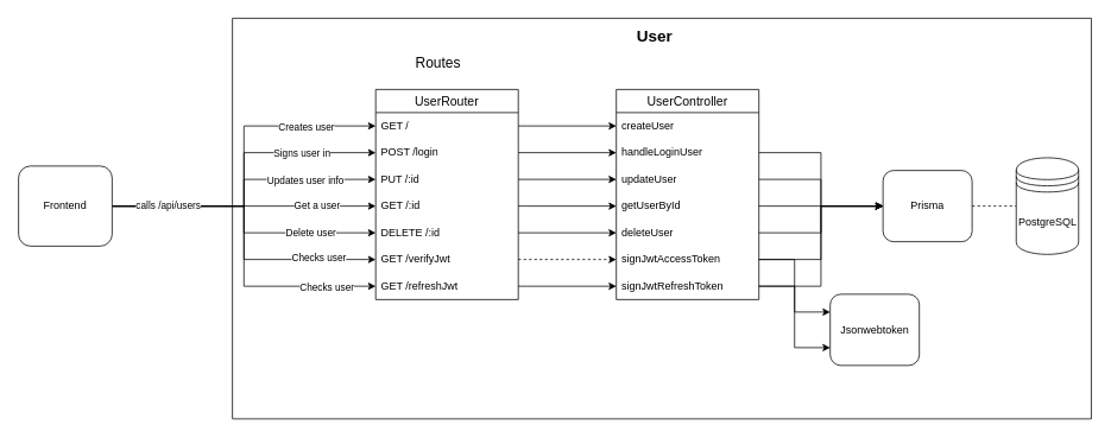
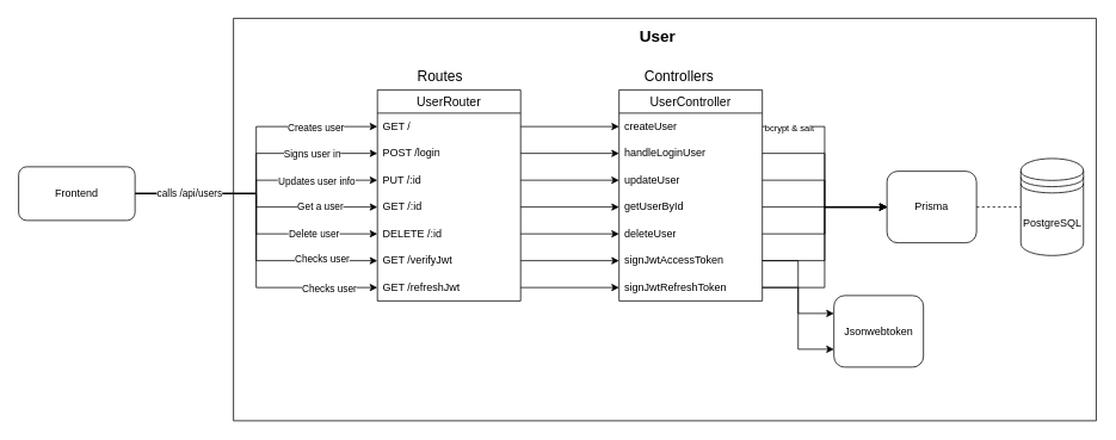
  <mxCell id="0" />
  <mxCell id="1" parent="0" />
  <mxCell id="2" value="" style="swimlane;startSize=0;fontStyle=0" parent="1" vertex="1"><mxGeometry x="260" y="20" width="963.75" height="450" as="geometry" /></mxCell>
  <mxCell id="3" value="&lt;font style=&quot;font-size: 18px;&quot;&gt;User&lt;/font&gt;" style="text;html=1;strokeColor=none;fillColor=none;align=center;verticalAlign=middle;whiteSpace=wrap;rounded=0;labelBorderColor=none;fontStyle=1" parent="2" vertex="1"><mxGeometry x="433.75" width="80" height="40" as="geometry" /></mxCell>
- <mxCell id="4" value="Routes" style="text;html=1;strokeColor=none;fillColor=none;align=center;verticalAlign=middle;whiteSpace=wrap;rounded=0;fontSize=16;" vertex="1" parent="2"><mxGeometry x="180.75" y="35" width="100" height="30" as="geometry" /></mxCell>
+ <mxCell id="4" value="Routes" style="text;html=1;strokeColor=none;fillColor=none;align=center;verticalAlign=middle;whiteSpace=wrap;rounded=0;fontSize=16;" vertex="1" parent="2"><mxGeometry x="180.75" y="50" width="100" height="30" as="geometry" /></mxCell>
+ <mxCell id="5" value="Controllers" style="text;html=1;strokeColor=none;fillColor=none;align=center;verticalAlign=middle;whiteSpace=wrap;rounded=0;fontSize=16;" vertex="1" parent="2"><mxGeometry x="448.25" y="50" width="100" height="30" as="geometry" /></mxCell>
  <mxCell id="6" value="UserRouter" style="swimlane;fontStyle=0;childLayout=stackLayout;horizontal=1;startSize=26;horizontalStack=0;resizeParent=1;resizeParentMax=0;resizeLast=0;collapsible=1;marginBottom=0;align=center;fontSize=14;" vertex="1" parent="2"><mxGeometry x="160.75" y="80" width="160" height="236" as="geometry" /></mxCell>
  <mxCell id="7" value="GET /" style="text;strokeColor=none;fillColor=none;align=left;verticalAlign=middle;spacingLeft=4;spacingRight=4;overflow=hidden;points=[[0,0.5],[1,0.5]];portConstraint=eastwest;rotatable=0;whiteSpace=wrap;html=1;" vertex="1" parent="6"><mxGeometry y="26" width="160" height="30" as="geometry" /></mxCell>
  <mxCell id="8" value="POST /login" style="text;strokeColor=none;fillColor=none;align=left;verticalAlign=middle;spacingLeft=4;spacingRight=4;overflow=hidden;points=[[0,0.5],[1,0.5]];portConstraint=eastwest;rotatable=0;whiteSpace=wrap;html=1;" vertex="1" parent="6"><mxGeometry y="56" width="160" height="30" as="geometry" /></mxCell>
  <mxCell id="9" value="PUT /:id" style="text;strokeColor=none;fillColor=none;align=left;verticalAlign=middle;spacingLeft=4;spacingRight=4;overflow=hidden;points=[[0,0.5],[1,0.5]];portConstraint=eastwest;rotatable=0;whiteSpace=wrap;html=1;" vertex="1" parent="6"><mxGeometry y="86" width="160" height="30" as="geometry" /></mxCell>
  <mxCell id="10" value="GET /:id" style="text;strokeColor=none;fillColor=none;align=left;verticalAlign=middle;spacingLeft=4;spacingRight=4;overflow=hidden;points=[[0,0.5],[1,0.5]];portConstraint=eastwest;rotatable=0;whiteSpace=wrap;html=1;" vertex="1" parent="6"><mxGeometry y="116" width="160" height="30" as="geometry" /></mxCell>
  <mxCell id="11" value="DELETE /:id" style="text;strokeColor=none;fillColor=none;align=left;verticalAlign=middle;spacingLeft=4;spacingRight=4;overflow=hidden;points=[[0,0.5],[1,0.5]];portConstraint=eastwest;rotatable=0;whiteSpace=wrap;html=1;" vertex="1" parent="6"><mxGeometry y="146" width="160" height="30" as="geometry" /></mxCell>
  <mxCell id="12" value="GET /verifyJwt" style="text;strokeColor=none;fillColor=none;align=left;verticalAlign=middle;spacingLeft=4;spacingRight=4;overflow=hidden;points=[[0,0.5],[1,0.5]];portConstraint=eastwest;rotatable=0;whiteSpace=wrap;html=1;" vertex="1" parent="6"><mxGeometry y="176" width="160" height="30" as="geometry" /></mxCell>
  <mxCell id="13" value="GET /refreshJwt" style="text;strokeColor=none;fillColor=none;align=left;verticalAlign=middle;spacingLeft=4;spacingRight=4;overflow=hidden;points=[[0,0.5],[1,0.5]];portConstraint=eastwest;rotatable=0;whiteSpace=wrap;html=1;" vertex="1" parent="6"><mxGeometry y="206" width="160" height="30" as="geometry" /></mxCell>
  <mxCell id="14" value="UserController" style="swimlane;fontStyle=0;childLayout=stackLayout;horizontal=1;startSize=26;horizontalStack=0;resizeParent=1;resizeParentMax=0;resizeLast=0;collapsible=1;marginBottom=0;align=center;fontSize=14;" vertex="1" parent="2"><mxGeometry x="430.75" y="80" width="160" height="236" as="geometry" /></mxCell>
  <mxCell id="15" value="createUser" style="text;strokeColor=none;fillColor=none;align=left;verticalAlign=middle;spacingLeft=4;spacingRight=4;overflow=hidden;points=[[0,0.5],[1,0.5]];portConstraint=eastwest;rotatable=0;whiteSpace=wrap;html=1;" vertex="1" parent="14"><mxGeometry y="26" width="160" height="30" as="geometry" /></mxCell>
  <mxCell id="16" value="handleLoginUser" style="text;strokeColor=none;fillColor=none;align=left;verticalAlign=middle;spacingLeft=4;spacingRight=4;overflow=hidden;points=[[0,0.5],[1,0.5]];portConstraint=eastwest;rotatable=0;whiteSpace=wrap;html=1;" vertex="1" parent="14"><mxGeometry y="56" width="160" height="30" as="geometry" /></mxCell>
  <mxCell id="17" value="updateUser" style="text;strokeColor=none;fillColor=none;align=left;verticalAlign=middle;spacingLeft=4;spacingRight=4;overflow=hidden;points=[[0,0.5],[1,0.5]];portConstraint=eastwest;rotatable=0;whiteSpace=wrap;html=1;" vertex="1" parent="14"><mxGeometry y="86" width="160" height="30" as="geometry" /></mxCell>
  <mxCell id="18" value="getUserById" style="text;strokeColor=none;fillColor=none;align=left;verticalAlign=middle;spacingLeft=4;spacingRight=4;overflow=hidden;points=[[0,0.5],[1,0.5]];portConstraint=eastwest;rotatable=0;whiteSpace=wrap;html=1;" vertex="1" parent="14"><mxGeometry y="116" width="160" height="30" as="geometry" /></mxCell>
  <mxCell id="19" value="deleteUser" style="text;strokeColor=none;fillColor=none;align=left;verticalAlign=middle;spacingLeft=4;spacingRight=4;overflow=hidden;points=[[0,0.5],[1,0.5]];portConstraint=eastwest;rotatable=0;whiteSpace=wrap;html=1;" vertex="1" parent="14"><mxGeometry y="146" width="160" height="30" as="geometry" /></mxCell>
  <mxCell id="20" value="signJwtAccessToken" style="text;strokeColor=none;fillColor=none;align=left;verticalAlign=middle;spacingLeft=4;spacingRight=4;overflow=hidden;points=[[0,0.5],[1,0.5]];portConstraint=eastwest;rotatable=0;whiteSpace=wrap;html=1;" vertex="1" parent="14"><mxGeometry y="176" width="160" height="30" as="geometry" /></mxCell>
  <mxCell id="21" value="signJwtRefreshToken" style="text;strokeColor=none;fillColor=none;align=left;verticalAlign=middle;spacingLeft=4;spacingRight=4;overflow=hidden;points=[[0,0.5],[1,0.5]];portConstraint=eastwest;rotatable=0;whiteSpace=wrap;html=1;" vertex="1" parent="14"><mxGeometry y="206" width="160" height="30" as="geometry" /></mxCell>
  <mxCell id="22" style="edgeStyle=orthogonalEdgeStyle;rounded=0;orthogonalLoop=1;jettySize=auto;html=1;entryX=0;entryY=0.5;entryDx=0;entryDy=0;" edge="1" parent="2" source="7" target="15"><mxGeometry relative="1" as="geometry" /></mxCell>
  <mxCell id="23" style="edgeStyle=orthogonalEdgeStyle;rounded=0;orthogonalLoop=1;jettySize=auto;html=1;entryX=0;entryY=0.5;entryDx=0;entryDy=0;" edge="1" parent="2" source="8" target="16"><mxGeometry relative="1" as="geometry" /></mxCell>
  <mxCell id="24" style="edgeStyle=orthogonalEdgeStyle;rounded=0;orthogonalLoop=1;jettySize=auto;html=1;entryX=0;entryY=0.5;entryDx=0;entryDy=0;" edge="1" parent="2" source="9" target="17"><mxGeometry relative="1" as="geometry" /></mxCell>
  <mxCell id="25" style="edgeStyle=orthogonalEdgeStyle;rounded=0;orthogonalLoop=1;jettySize=auto;html=1;entryX=0;entryY=0.5;entryDx=0;entryDy=0;" edge="1" parent="2" source="10" target="18"><mxGeometry relative="1" as="geometry" /></mxCell>
  <mxCell id="26" style="edgeStyle=orthogonalEdgeStyle;rounded=0;orthogonalLoop=1;jettySize=auto;html=1;entryX=0;entryY=0.5;entryDx=0;entryDy=0;" edge="1" parent="2" source="11" target="19"><mxGeometry relative="1" as="geometry" /></mxCell>
- <mxCell id="27" style="edgeStyle=orthogonalEdgeStyle;rounded=0;orthogonalLoop=1;jettySize=auto;html=1;entryX=0;entryY=0.5;entryDx=0;entryDy=0;dashed=1;" edge="1" parent="2" source="12" target="20"><mxGeometry relative="1" as="geometry" /></mxCell>
+ <mxCell id="27" style="edgeStyle=orthogonalEdgeStyle;rounded=0;orthogonalLoop=1;jettySize=auto;html=1;entryX=0;entryY=0.5;entryDx=0;entryDy=0;" edge="1" parent="2" source="12" target="20"><mxGeometry relative="1" as="geometry" /></mxCell>
  <mxCell id="28" style="edgeStyle=orthogonalEdgeStyle;rounded=0;orthogonalLoop=1;jettySize=auto;html=1;entryX=0;entryY=0.5;entryDx=0;entryDy=0;" edge="1" parent="2" source="13" target="21"><mxGeometry relative="1" as="geometry" /></mxCell>
+ <mxCell id="29" style="edgeStyle=orthogonalEdgeStyle;rounded=0;orthogonalLoop=1;jettySize=auto;html=1;entryX=0;entryY=0.5;entryDx=0;entryDy=0;" edge="1" parent="2" source="15" target="47"><mxGeometry relative="1" as="geometry"><mxPoint x="737" y="128.125" as="targetPoint" /></mxGeometry></mxCell>
+ <mxCell id="30" value="bcrypt &amp;amp; salt" style="edgeLabel;html=1;align=center;verticalAlign=middle;resizable=0;points=[];fontSize=10;" vertex="1" connectable="0" parent="29"><mxGeometry x="-0.804" relative="1" as="geometry"><mxPoint x="8" as="offset" /></mxGeometry></mxCell>
  <mxCell id="31" style="edgeStyle=orthogonalEdgeStyle;rounded=0;orthogonalLoop=1;jettySize=auto;html=1;entryX=0;entryY=0.5;entryDx=0;entryDy=0;" edge="1" parent="2" source="16" target="47"><mxGeometry relative="1" as="geometry"><mxPoint x="737" y="128.125" as="targetPoint" /></mxGeometry></mxCell>
  <mxCell id="32" style="edgeStyle=orthogonalEdgeStyle;rounded=0;orthogonalLoop=1;jettySize=auto;html=1;entryX=0;entryY=0.5;entryDx=0;entryDy=0;" edge="1" parent="2" source="17" target="47"><mxGeometry relative="1" as="geometry"><mxPoint x="737" y="128.125" as="targetPoint" /></mxGeometry></mxCell>
  <mxCell id="33" style="edgeStyle=orthogonalEdgeStyle;rounded=0;orthogonalLoop=1;jettySize=auto;html=1;entryX=0;entryY=0.5;entryDx=0;entryDy=0;" edge="1" parent="2" source="18" target="47"><mxGeometry relative="1" as="geometry"><mxPoint x="737" y="128.125" as="targetPoint" /></mxGeometry></mxCell>
  <mxCell id="34" style="edgeStyle=orthogonalEdgeStyle;rounded=0;orthogonalLoop=1;jettySize=auto;html=1;entryX=0;entryY=0.5;entryDx=0;entryDy=0;" edge="1" parent="2" source="19" target="47"><mxGeometry relative="1" as="geometry"><mxPoint x="736.75" y="128" as="targetPoint" /></mxGeometry></mxCell>
  <mxCell id="35" style="edgeStyle=orthogonalEdgeStyle;rounded=0;orthogonalLoop=1;jettySize=auto;html=1;entryX=0;entryY=0.5;entryDx=0;entryDy=0;" edge="1" parent="2" source="20" target="47"><mxGeometry relative="1" as="geometry" /></mxCell>
  <mxCell id="36" style="edgeStyle=orthogonalEdgeStyle;rounded=0;orthogonalLoop=1;jettySize=auto;html=1;entryX=0;entryY=0.5;entryDx=0;entryDy=0;" edge="1" parent="2" source="21" target="47"><mxGeometry relative="1" as="geometry"><mxPoint x="737" y="128.125" as="targetPoint" /></mxGeometry></mxCell>
  <mxCell id="37" value="" style="endArrow=none;dashed=1;html=1;rounded=0;entryX=0;entryY=0.5;entryDx=0;entryDy=0;exitX=1;exitY=0.5;exitDx=0;exitDy=0;" edge="1" parent="2" source="47" target="44"><mxGeometry width="50" height="50" relative="1" as="geometry"><mxPoint x="650.75" y="300" as="sourcePoint" /><mxPoint x="700.75" y="250" as="targetPoint" /></mxGeometry></mxCell>
  <mxCell id="38" style="edgeStyle=orthogonalEdgeStyle;rounded=0;orthogonalLoop=1;jettySize=auto;html=1;entryX=0;entryY=0.25;entryDx=0;entryDy=0;" edge="1" parent="2" source="20" target="41"><mxGeometry relative="1" as="geometry" /></mxCell>
  <mxCell id="39" style="edgeStyle=orthogonalEdgeStyle;rounded=0;orthogonalLoop=1;jettySize=auto;html=1;entryX=0;entryY=0.75;entryDx=0;entryDy=0;" edge="1" parent="2" source="21" target="41"><mxGeometry relative="1" as="geometry" /></mxCell>
  <mxCell id="40" value="" style="group" vertex="1" connectable="0" parent="2"><mxGeometry x="670.75" y="310" width="100" height="80" as="geometry" /></mxCell>
  <mxCell id="41" value="Jsonwebtoken" style="rounded=1;whiteSpace=wrap;html=1;" vertex="1" parent="40"><mxGeometry width="100" height="80" as="geometry" /></mxCell>
  <mxCell id="42" value="" style="shape=image;imageAspect=0;aspect=fixed;verticalLabelPosition=bottom;verticalAlign=top;image=https://miro.medium.com/v2/resize:fit:788/1*XkmnsJ6Joa6EDFVGUw0tfA.png;" vertex="1" parent="40"><mxGeometry x="5" y="50.75" width="90" height="26.31" as="geometry" /></mxCell>
  <mxCell id="43" value="" style="group" vertex="1" connectable="0" parent="2"><mxGeometry x="879.5" y="156.75" width="70" height="108.5" as="geometry" /></mxCell>
  <mxCell id="44" value="PostgreSQL" style="shape=datastore;whiteSpace=wrap;html=1;" vertex="1" parent="43"><mxGeometry width="70" height="108.5" as="geometry" /></mxCell>
  <mxCell id="45" value="" style="shape=image;imageAspect=0;aspect=fixed;verticalLabelPosition=bottom;verticalAlign=top;image=https://cdn-icons-png.flaticon.com/512/5968/5968342.png;" vertex="1" parent="43"><mxGeometry x="24.5" y="43.75" width="21" height="21" as="geometry" /></mxCell>
  <mxCell id="46" value="" style="group" vertex="1" connectable="0" parent="2"><mxGeometry x="730" y="171" width="100" height="80" as="geometry" /></mxCell>
  <mxCell id="47" value="Prisma" style="rounded=1;whiteSpace=wrap;html=1;" vertex="1" parent="46"><mxGeometry width="100" height="80" as="geometry" /></mxCell>
  <mxCell id="48" value="" style="shape=image;imageAspect=0;aspect=fixed;verticalLabelPosition=bottom;verticalAlign=top;image=https://static-00.iconduck.com/assets.00/prisma-icon-423x512-isxs6996.png;" vertex="1" parent="46"><mxGeometry x="38.1" y="49" width="23.81" height="28.82" as="geometry" /></mxCell>
  <mxCell id="49" style="edgeStyle=orthogonalEdgeStyle;rounded=0;orthogonalLoop=1;jettySize=auto;html=1;entryX=0;entryY=0.5;entryDx=0;entryDy=0;exitX=1;exitY=0.5;exitDx=0;exitDy=0;" edge="1" parent="1" source="64" target="7"><mxGeometry relative="1" as="geometry"><mxPoint x="370" y="165" as="targetPoint" /></mxGeometry></mxCell>
  <mxCell id="50" value="Creates user" style="edgeLabel;html=1;align=center;verticalAlign=middle;resizable=0;points=[];" vertex="1" connectable="0" parent="49"><mxGeometry x="0.594" relative="1" as="geometry"><mxPoint as="offset" /></mxGeometry></mxCell>
  <mxCell id="51" style="edgeStyle=orthogonalEdgeStyle;rounded=0;orthogonalLoop=1;jettySize=auto;html=1;entryX=0;entryY=0.5;entryDx=0;entryDy=0;exitX=1;exitY=0.5;exitDx=0;exitDy=0;" edge="1" parent="1" source="64" target="8"><mxGeometry relative="1" as="geometry" /></mxCell>
  <mxCell id="52" value="Signs user in" style="edgeLabel;html=1;align=center;verticalAlign=middle;resizable=0;points=[];" vertex="1" connectable="0" parent="51"><mxGeometry x="0.497" y="2" relative="1" as="geometry"><mxPoint x="6" y="2" as="offset" /></mxGeometry></mxCell>
  <mxCell id="53" style="edgeStyle=orthogonalEdgeStyle;rounded=0;orthogonalLoop=1;jettySize=auto;html=1;entryX=0;entryY=0.5;entryDx=0;entryDy=0;" edge="1" parent="1" source="64" target="9"><mxGeometry relative="1" as="geometry" /></mxCell>
  <mxCell id="54" value="Updates user info" style="edgeLabel;html=1;align=center;verticalAlign=middle;resizable=0;points=[];" vertex="1" connectable="0" parent="53"><mxGeometry x="0.456" y="1" relative="1" as="geometry"><mxPoint x="9" y="1" as="offset" /></mxGeometry></mxCell>
  <mxCell id="55" style="edgeStyle=orthogonalEdgeStyle;rounded=0;orthogonalLoop=1;jettySize=auto;html=1;entryX=0;entryY=0.5;entryDx=0;entryDy=0;" edge="1" parent="1" source="64" target="11"><mxGeometry relative="1" as="geometry" /></mxCell>
  <mxCell id="56" value="Delete user" style="edgeLabel;html=1;align=center;verticalAlign=middle;resizable=0;points=[];" vertex="1" connectable="0" parent="55"><mxGeometry x="0.548" y="1" relative="1" as="geometry"><mxPoint as="offset" /></mxGeometry></mxCell>
  <mxCell id="57" style="edgeStyle=orthogonalEdgeStyle;rounded=0;orthogonalLoop=1;jettySize=auto;html=1;entryX=0;entryY=0.5;entryDx=0;entryDy=0;exitX=1;exitY=0.5;exitDx=0;exitDy=0;" edge="1" parent="1" source="64" target="10"><mxGeometry relative="1" as="geometry"><mxPoint x="65" y="250" as="sourcePoint" /></mxGeometry></mxCell>
  <mxCell id="58" value="Get a user" style="edgeLabel;html=1;align=center;verticalAlign=middle;resizable=0;points=[];" vertex="1" connectable="0" parent="57"><mxGeometry x="0.546" y="1" relative="1" as="geometry"><mxPoint as="offset" /></mxGeometry></mxCell>
  <mxCell id="59" style="edgeStyle=orthogonalEdgeStyle;rounded=0;orthogonalLoop=1;jettySize=auto;html=1;entryX=0;entryY=0.5;entryDx=0;entryDy=0;exitX=1;exitY=0.5;exitDx=0;exitDy=0;" edge="1" parent="1" source="64" target="12"><mxGeometry relative="1" as="geometry" /></mxCell>
  <mxCell id="60" value="Checks user" style="edgeLabel;html=1;align=center;verticalAlign=middle;resizable=0;points=[];" vertex="1" connectable="0" parent="59"><mxGeometry x="0.636" y="3" relative="1" as="geometry"><mxPoint as="offset" /></mxGeometry></mxCell>
  <mxCell id="61" style="edgeStyle=orthogonalEdgeStyle;rounded=0;orthogonalLoop=1;jettySize=auto;html=1;entryX=0;entryY=0.5;entryDx=0;entryDy=0;exitX=1;exitY=0.5;exitDx=0;exitDy=0;" edge="1" parent="1" source="64" target="13"><mxGeometry relative="1" as="geometry" /></mxCell>
  <mxCell id="62" value="Checks user" style="edgeLabel;html=1;align=center;verticalAlign=middle;resizable=0;points=[];" vertex="1" connectable="0" parent="61"><mxGeometry x="0.761" y="2" relative="1" as="geometry"><mxPoint x="-10" y="2" as="offset" /></mxGeometry></mxCell>
  <mxCell id="63" value="calls /api/users" style="edgeLabel;html=1;align=center;verticalAlign=middle;resizable=0;points=[];" vertex="1" connectable="0" parent="61"><mxGeometry x="-0.717" y="1" relative="1" as="geometry"><mxPoint x="7" as="offset" /></mxGeometry></mxCell>
- <mxCell id="64" value="Frontend" style="rounded=1;whiteSpace=wrap;html=1;" vertex="1" parent="1"><mxGeometry x="20" y="186" width="105" height="90" as="geometry" /></mxCell>
+ <mxCell id="64" value="Frontend" style="rounded=1;whiteSpace=wrap;html=1;" vertex="1" parent="1"><mxGeometry x="20" y="186" width="130" height="60" as="geometry" /></mxCell>
